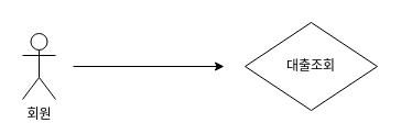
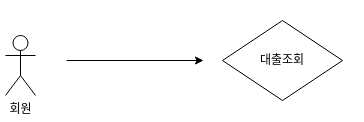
  <mxCell id="0" />
  <mxCell id="1" parent="0" />
- <mxCell id="2" value="회원" style="shape=umlActor;verticalLabelPosition=bottom;verticalAlign=top;html=1;outlineConnect=0;" vertex="1" parent="1"><mxGeometry x="20" y="30" width="30" height="60" as="geometry" /></mxCell>
+ <mxCell id="2" value="회원" style="shape=umlActor;verticalLabelPosition=bottom;verticalAlign=top;html=1;outlineConnect=0;" vertex="1" parent="1"><mxGeometry x="5" y="35" width="30" height="60" as="geometry" /></mxCell>
  <mxCell id="3" value="대출조회" style="rhombus;whiteSpace=wrap;html=1;" vertex="1" parent="1"><mxGeometry x="222" y="20" width="120" height="80" as="geometry" /></mxCell>
  <mxCell id="4" value="" style="endArrow=classic;html=1;" edge="1" parent="1"><mxGeometry width="50" height="50" relative="1" as="geometry"><mxPoint x="66" y="60" as="sourcePoint" /><mxPoint x="203" y="60" as="targetPoint" /></mxGeometry></mxCell>
